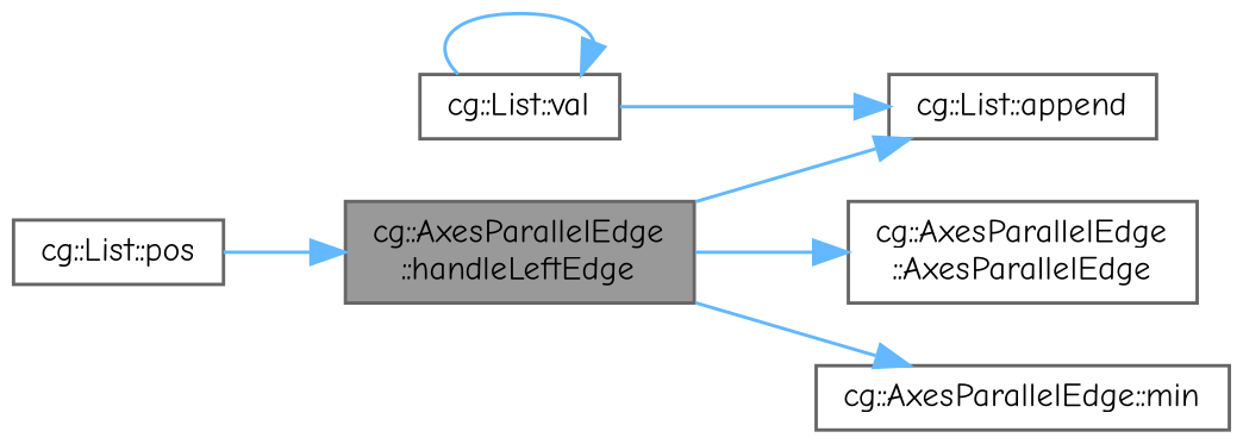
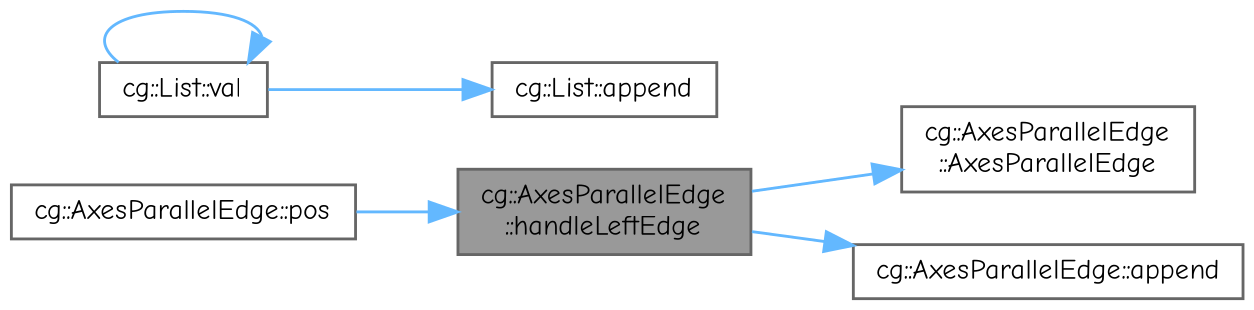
  digraph {
    fontname="Comic Neue"
    rankdir=LR
    node [color=grey40 fillcolor=white fontname="Comic Neue" fontsize=10 shape=box style=filled]
    edge [color=steelblue1 fontname="Comic Neue" fontsize=10 labelfontname=Helvetica labelfontsize=10 style=solid]
    n1 [color=gray40 fillcolor=grey60 fontcolor=black height=0.2 label="cg::AxesParallelEdge\l::handleLeftEdge" width=0.4]
    n2 [height=0.2 label="cg::List::append" width=0.4]
    n3 [height=0.2 label="cg::AxesParallelEdge\l::AxesParallelEdge" width=0.4]
-   n4 [height=0.2 label="cg::AxesParallelEdge::min" width=0.4]
-   n5 [height=0.2 label="cg::List::pos" width=0.4]
+   n4 [height=0.2 label="cg::AxesParallelEdge::append" width=0.4]
+   n5 [height=0.2 label="cg::AxesParallelEdge::pos" width=0.4]
    n6 [height=0.2 label="cg::List::val" width=0.4]
-   n1 -> n2
    n1 -> n3
    n1 -> n4
    n5 -> n1
    n6 -> n2
    n6 -> n6
  }
